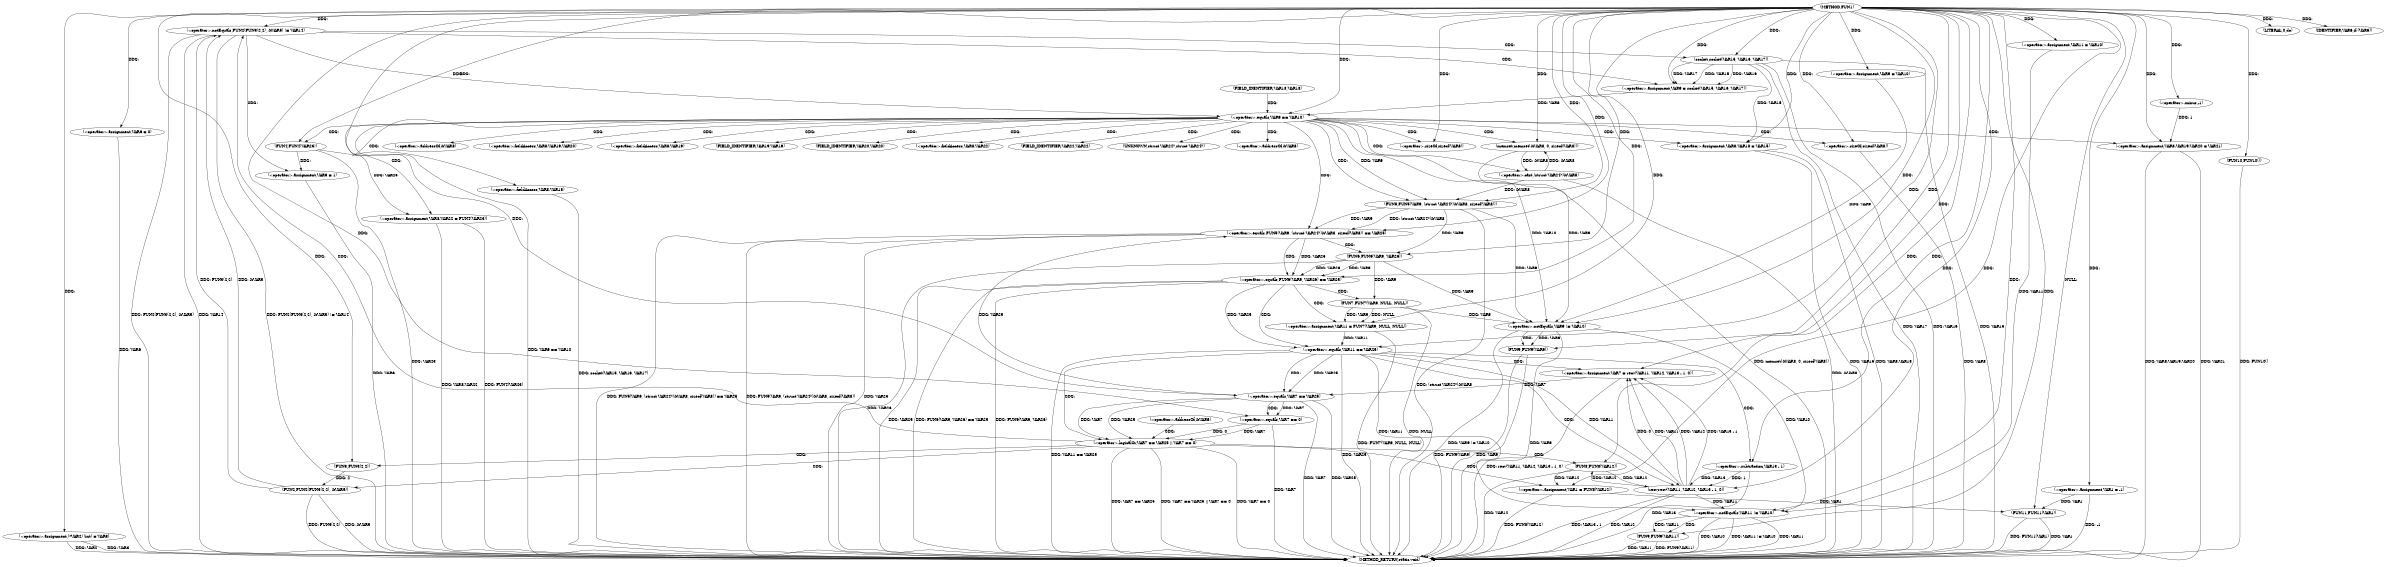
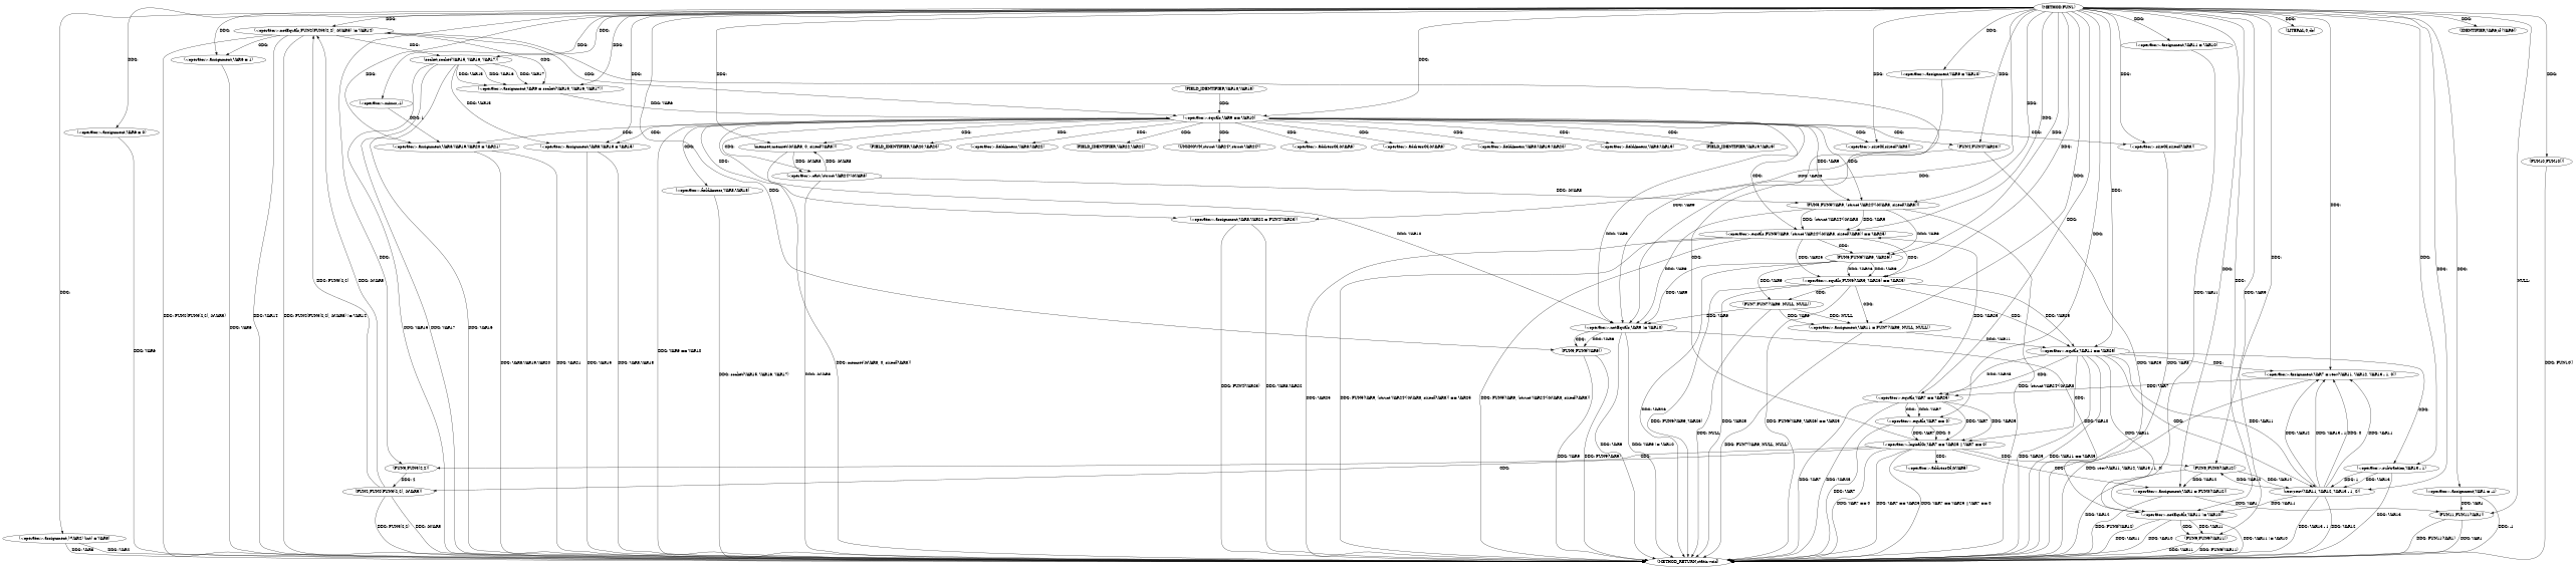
  digraph {
    n1 [label="(METHOD,FUN1)"]
    n2 [label="(<operator>.assignment,(*VAR2) (int) = VAR3)"]
    n3 [label="(<operator>.assignment,VAR1 = -1)"]
    n4 [label="(<operator>.minus,-1)"]
    n5 [label="(<operator>.assignment,VAR6 = 0)"]
    n6 [label="(<operator>.assignment,VAR9 = VAR10)"]
    n7 [label="(<operator>.assignment,VAR11 = VAR10)"]
    n8 [label="(<operator>.notEquals,FUN2(FUN3(2,2), &VAR5) != VAR14)"]
    n9 [label="(FUN3,FUN3(2,2))"]
    n10 [label="(<operator>.assignment,VAR6 = 1)"]
    n11 [label="(<operator>.assignment,VAR9 = socket(VAR15, VAR16, VAR17))"]
    n12 [label="(socket,socket(VAR15, VAR16, VAR17))"]
    n13 [label="(<operator>.equals,VAR9 == VAR10)"]
    n14 [label="(memset,memset(&VAR8, 0, sizeof(VAR8)))"]
    n15 [label="(<operator>.sizeOf,sizeof(VAR8))"]
    n16 [label="(<operator>.assignment,VAR8.VAR18 = VAR15)"]
    n17 [label="(<operator>.assignment,VAR8.VAR19.VAR20 = VAR21)"]
    n18 [label="(FUN4,FUN4(VAR23))"]
    n19 [label="(<operator>.equals,FUN5(VAR9, (struct VAR24*)&VAR8, sizeof(VAR8)) == VAR25)"]
    n20 [label="(FUN5,FUN5(VAR9, (struct VAR24*)&VAR8, sizeof(VAR8)))"]
    n21 [label="(<operator>.sizeOf,sizeof(VAR8))"]
    n22 [label="(<operator>.equals,FUN6(VAR9, VAR26) == VAR25)"]
    n23 [label="(FUN6,FUN6(VAR9, VAR26))"]
    n24 [label="(<operator>.assignment,VAR11 = FUN7(VAR9, NULL, NULL))"]
    n25 [label="(<operator>.equals,VAR11 == VAR25)"]
    n26 [label="(<operator>.assignment,VAR7 = recv(VAR11, VAR12, VAR13 - 1, 0))"]
    n27 [label="(recv,recv(VAR11, VAR12, VAR13 - 1, 0))"]
    n28 [label="(<operator>.subtraction,VAR13 - 1)"]
    n29 [label="(<operator>.equals,VAR7 == VAR25)"]
    n30 [label="(<operator>.equals,VAR7 == 0)"]
    n31 [label="(<operator>.assignment,VAR1 = FUN8(VAR12))"]
    n32 [label="(FUN8,FUN8(VAR12))"]
    n33 [label="(LITERAL,0,do)"]
    n34 [label="(<operator>.notEquals,VAR9 != VAR10)"]
    n35 [label="(FUN9,FUN9(VAR9))"]
    n36 [label="(<operator>.notEquals,VAR11 != VAR10)"]
    n37 [label="(FUN9,FUN9(VAR11))"]
    n38 [label="(IDENTIFIER,VAR6,if (VAR6))"]
    n39 [label="(FUN10,FUN10())"]
    n40 [label="(FUN11,FUN11(VAR1))"]
    n41 [label="(METHOD_RETURN,static void)"]
    n42 [label="(FUN2,FUN2(FUN3(2,2), &VAR5))"]
    n43 [label="(<operator>.assignment,VAR8.VAR22 = FUN4(VAR23))"]
    n44 [label="(<operator>.cast,(struct VAR24*)&VAR8)"]
    n45 [label="(<operator>.addressOf,&VAR8)"]
    n46 [label="(<operator>.fieldAccess,VAR8.VAR18)"]
    n47 [label="(<operator>.fieldAccess,VAR8.VAR19.VAR20)"]
    n48 [label="(<operator>.fieldAccess,VAR8.VAR19)"]
    n49 [label="(FIELD_IDENTIFIER,VAR19,VAR19)"]
    n50 [label="(FIELD_IDENTIFIER,VAR20,VAR20)"]
    n51 [label="(<operator>.fieldAccess,VAR8.VAR22)"]
    n52 [label="(FIELD_IDENTIFIER,VAR22,VAR22)"]
    n53 [label="(UNKNOWN,struct VAR24*,struct VAR24*)"]
    n54 [label="(<operator>.addressOf,&VAR8)"]
    n55 [label="(FUN7,FUN7(VAR9, NULL, NULL))"]
    n56 [label="(<operator>.logicalOr,VAR7 == VAR25 || VAR7 == 0)"]
    n57 [label="(FIELD_IDENTIFIER,VAR18,VAR18)"]
    n58 [label="(<operator>.addressOf,&VAR5)"]
    n1 -> n2 [label="DDG: "]
    n1 -> n3 [label="DDG: "]
    n1 -> n4 [label="DDG: "]
    n1 -> n5 [label="DDG: "]
    n1 -> n6 [label="DDG: "]
    n1 -> n7 [label="DDG: "]
    n1 -> n8 [label="DDG: "]
    n1 -> n9 [label="DDG: "]
-   n18 -> n10 [label="DDG: "]
+   n1 -> n10 [label="DDG: "]
    n1 -> n11 [label="DDG: "]
    n1 -> n12 [label="DDG: "]
    n1 -> n13 [label="DDG: "]
    n1 -> n14 [label="DDG: "]
    n1 -> n15 [label="DDG: "]
    n1 -> n16 [label="DDG: "]
    n1 -> n17 [label="DDG: "]
    n1 -> n18 [label="DDG: "]
    n1 -> n19 [label="DDG: "]
    n1 -> n20 [label="DDG: "]
    n1 -> n21 [label="DDG: "]
    n1 -> n22 [label="DDG: "]
    n1 -> n23 [label="DDG: "]
    n1 -> n24 [label="DDG: "]
    n1 -> n25 [label="DDG: "]
    n1 -> n26 [label="DDG: "]
    n1 -> n27 [label="DDG: "]
    n1 -> n28 [label="DDG: "]
    n1 -> n29 [label="DDG: "]
    n1 -> n30 [label="DDG: "]
    n1 -> n31 [label="DDG: "]
    n1 -> n32 [label="DDG: "]
    n1 -> n33 [label="DDG: "]
    n1 -> n34 [label="DDG: "]
    n1 -> n35 [label="DDG: "]
    n1 -> n36 [label="DDG: "]
-   n1 -> n37 [label="DDG: "]
+   n1 -> n37 [label="DDG: VAR9"]
    n1 -> n38 [label="DDG: "]
    n1 -> n39 [label="DDG: "]
    n1 -> n40 [label="NULL: "]
    n2 -> n41 [label="DDG: VAR2"]
    n2 -> n41 [label="DDG: VAR3"]
    n3 -> n40 [label="DDG: VAR1"]
    n3 -> n41 [label="DDG: -1"]
    n4 -> n17 [label="DDG: 1"]
    n5 -> n41 [label="DDG: VAR6"]
    n6 -> n34 [label="DDG: VAR9"]
    n7 -> n36 [label="DDG: VAR11"]
    n8 -> n10 [label="CDG: "]
    n8 -> n11 [label="CDG: "]
    n8 -> n12 [label="CDG: "]
    n8 -> n13 [label="CDG: "]
    n8 -> n41 [label="DDG: FUN2(FUN3(2,2), &VAR5)"]
    n8 -> n41 [label="DDG: VAR14"]
    n8 -> n41 [label="DDG: FUN2(FUN3(2,2), &VAR5) != VAR14"]
    n9 -> n42 [label="DDG: 2"]
    n10 -> n41 [label="DDG: VAR6"]
    n11 -> n13 [label="DDG: VAR6"]
    n12 -> n11 [label="DDG: VAR15"]
    n12 -> n11 [label="DDG: VAR16"]
    n12 -> n11 [label="DDG: VAR17"]
    n12 -> n16 [label="DDG: VAR15"]
    n12 -> n41 [label="DDG: VAR15"]
    n12 -> n41 [label="DDG: VAR17"]
    n12 -> n41 [label="DDG: VAR16"]
    n13 -> n14 [label="CDG: "]
    n13 -> n15 [label="CDG: "]
    n13 -> n16 [label="CDG: "]
    n13 -> n17 [label="CDG: "]
    n13 -> n18 [label="CDG: "]
    n13 -> n19 [label="CDG: "]
    n13 -> n20 [label="DDG: VAR9"]
    n13 -> n20 [label="CDG: "]
    n13 -> n21 [label="CDG: "]
    n13 -> n34 [label="DDG: VAR9"]
    n13 -> n34 [label="DDG: VAR10"]
    n13 -> n41 [label="DDG: VAR9 == VAR10"]
    n13 -> n43 [label="CDG: "]
    n13 -> n44 [label="CDG: "]
    n13 -> n45 [label="CDG: "]
    n13 -> n46 [label="CDG: "]
    n13 -> n47 [label="CDG: "]
    n13 -> n48 [label="CDG: "]
    n13 -> n49 [label="CDG: "]
    n13 -> n50 [label="CDG: "]
    n13 -> n51 [label="CDG: "]
    n13 -> n52 [label="CDG: "]
    n13 -> n53 [label="CDG: "]
    n13 -> n54 [label="CDG: "]
    n14 -> n41 [label="DDG: memset(&VAR8, 0, sizeof(VAR8))"]
    n14 -> n44 [label="DDG: &VAR8"]
    n16 -> n41 [label="DDG: VAR15"]
    n16 -> n41 [label="DDG: VAR8.VAR18"]
    n17 -> n41 [label="DDG: VAR8.VAR19.VAR20"]
    n17 -> n41 [label="DDG: VAR21"]
    n18 -> n41 [label="DDG: VAR23"]
    n18 -> n43 [label="DDG: VAR23"]
    n19 -> n22 [label="DDG: VAR25"]
    n19 -> n22 [label="CDG: "]
    n19 -> n23 [label="CDG: "]
    n19 -> n41 [label="DDG: FUN5(VAR9, (struct VAR24*)&VAR8, sizeof(VAR8)) == VAR25"]
    n19 -> n41 [label="DDG: FUN5(VAR9, (struct VAR24*)&VAR8, sizeof(VAR8))"]
    n19 -> n41 [label="DDG: VAR25"]
    n20 -> n19 [label="DDG: VAR9"]
    n20 -> n19 [label="DDG: (struct VAR24*)&VAR8"]
    n20 -> n23 [label="DDG: VAR9"]
    n20 -> n34 [label="DDG: VAR9"]
    n20 -> n41 [label="DDG: (struct VAR24*)&VAR8"]
    n21 -> n41 [label="DDG: VAR8"]
    n22 -> n24 [label="CDG: "]
    n22 -> n25 [label="DDG: VAR25"]
    n22 -> n25 [label="CDG: "]
    n22 -> n41 [label="DDG: FUN6(VAR9, VAR26) == VAR25"]
    n22 -> n41 [label="DDG: FUN6(VAR9, VAR26)"]
    n22 -> n41 [label="DDG: VAR25"]
    n22 -> n55 [label="CDG: "]
    n23 -> n22 [label="DDG: VAR9"]
    n23 -> n22 [label="DDG: VAR26"]
    n23 -> n34 [label="DDG: VAR9"]
    n23 -> n41 [label="DDG: VAR26"]
    n23 -> n55 [label="DDG: VAR9"]
    n24 -> n25 [label="DDG: VAR11"]
    n24 -> n41 [label="DDG: FUN7(VAR9, NULL, NULL)"]
    n25 -> n26 [label="CDG: "]
    n25 -> n27 [label="DDG: VAR11"]
    n25 -> n27 [label="CDG: "]
    n25 -> n28 [label="CDG: "]
    n25 -> n29 [label="DDG: VAR25"]
    n25 -> n29 [label="CDG: "]
    n25 -> n36 [label="DDG: VAR11"]
    n25 -> n41 [label="DDG: VAR25"]
    n25 -> n41 [label="DDG: VAR11 == VAR25"]
    n25 -> n56 [label="CDG: "]
    n26 -> n29 [label="DDG: VAR7"]
    n26 -> n41 [label="DDG: recv(VAR11, VAR12, VAR13 - 1, 0)"]
    n27 -> n26 [label="DDG: VAR11"]
    n27 -> n26 [label="DDG: VAR12"]
    n27 -> n26 [label="DDG: VAR13 - 1"]
    n27 -> n26 [label="DDG: 0"]
    n27 -> n32 [label="DDG: VAR12"]
    n27 -> n36 [label="DDG: VAR11"]
    n27 -> n41 [label="DDG: VAR12"]
    n27 -> n41 [label="DDG: VAR13 - 1"]
    n28 -> n27 [label="DDG: VAR13"]
    n28 -> n27 [label="DDG: 1"]
    n28 -> n41 [label="DDG: VAR13"]
    n29 -> n19 [label="DDG: VAR25"]
    n29 -> n30 [label="DDG: VAR7"]
    n29 -> n30 [label="CDG: "]
    n29 -> n41 [label="DDG: VAR7"]
    n29 -> n41 [label="DDG: VAR25"]
    n29 -> n56 [label="DDG: VAR7"]
    n29 -> n56 [label="DDG: VAR25"]
    n30 -> n41 [label="DDG: VAR7"]
    n30 -> n56 [label="DDG: VAR7"]
    n30 -> n56 [label="DDG: 0"]
    n31 -> n40 [label="DDG: VAR1"]
    n31 -> n41 [label="DDG: FUN8(VAR12)"]
    n32 -> n27 [label="DDG: VAR12"]
    n32 -> n31 [label="DDG: VAR12"]
    n32 -> n41 [label="DDG: VAR12"]
    n34 -> n35 [label="DDG: VAR9"]
    n34 -> n35 [label="CDG: "]
    n34 -> n36 [label="DDG: VAR10"]
    n34 -> n41 [label="DDG: VAR9"]
    n34 -> n41 [label="DDG: VAR9 != VAR10"]
    n35 -> n41 [label="DDG: FUN9(VAR9)"]
    n35 -> n41 [label="DDG: VAR9"]
    n36 -> n37 [label="DDG: VAR11"]
    n36 -> n37 [label="CDG: "]
    n36 -> n41 [label="DDG: VAR11 != VAR10"]
    n36 -> n41 [label="DDG: VAR11"]
    n36 -> n41 [label="DDG: VAR10"]
    n37 -> n41 [label="DDG: VAR11"]
    n37 -> n41 [label="DDG: FUN9(VAR11)"]
    n39 -> n41 [label="DDG: FUN10()"]
    n40 -> n41 [label="DDG: FUN11(VAR1)"]
    n40 -> n41 [label="DDG: VAR1"]
    n42 -> n8 [label="DDG: FUN3(2,2)"]
    n42 -> n8 [label="DDG: &VAR5"]
    n42 -> n41 [label="DDG: FUN3(2,2)"]
    n42 -> n41 [label="DDG: &VAR5"]
    n43 -> n41 [label="DDG: FUN4(VAR23)"]
    n43 -> n41 [label="DDG: VAR8.VAR22"]
    n44 -> n14 [label="DDG: &VAR8"]
    n44 -> n20 [label="DDG: &VAR8"]
    n44 -> n41 [label="DDG: &VAR8"]
    n46 -> n41 [label="DDG: socket(VAR15, VAR16, VAR17)"]
    n55 -> n24 [label="DDG: VAR9"]
    n55 -> n24 [label="DDG: NULL"]
    n55 -> n34 [label="DDG: VAR9"]
    n55 -> n41 [label="DDG: NULL"]
    n56 -> n8 [label="CDG: "]
    n56 -> n9 [label="CDG: "]
    n56 -> n31 [label="CDG: "]
    n56 -> n32 [label="CDG: "]
    n56 -> n41 [label="DDG: VAR7 == VAR25 || VAR7 == 0"]
    n56 -> n41 [label="DDG: VAR7 == 0"]
    n56 -> n41 [label="DDG: VAR7 == VAR25"]
    n56 -> n42 [label="CDG: "]
-   n58 -> n56 [label="CDG: "]
+   n56 -> n58 [label="CDG: "]
    n57 -> n13 [label="CDG: "]
  }
